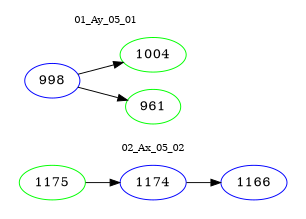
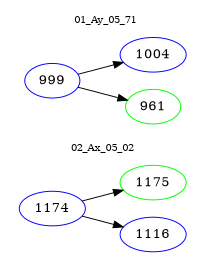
  digraph {
    rankdir=LR
    node [color=blue]
    edge [color=black]
    n1 [label=1174]
-   n2 [label=1166]
+   n2 [label=1116]
    n3 [color=green label=1175]
-   n4 [label=998]
+   n4 [label=999]
    n5 [color=green label=961]
-   n6 [color=green label=1004]
+   n6 [label=1004]
    subgraph cluster_1 {
      color=white
      fontsize=10
      label="02_Ax_05_02"
      n1
      n2
      n3
    }
    subgraph cluster_2 {
      color=white
      fontsize=10
-     label="01_Ay_05_01"
+     label="01_Ay_05_71"
      n4
      n5
      n6
    }
    n1 -> n2
-   n3 -> n1
+   n1 -> n3
    n4 -> n5
    n4 -> n6
  }
